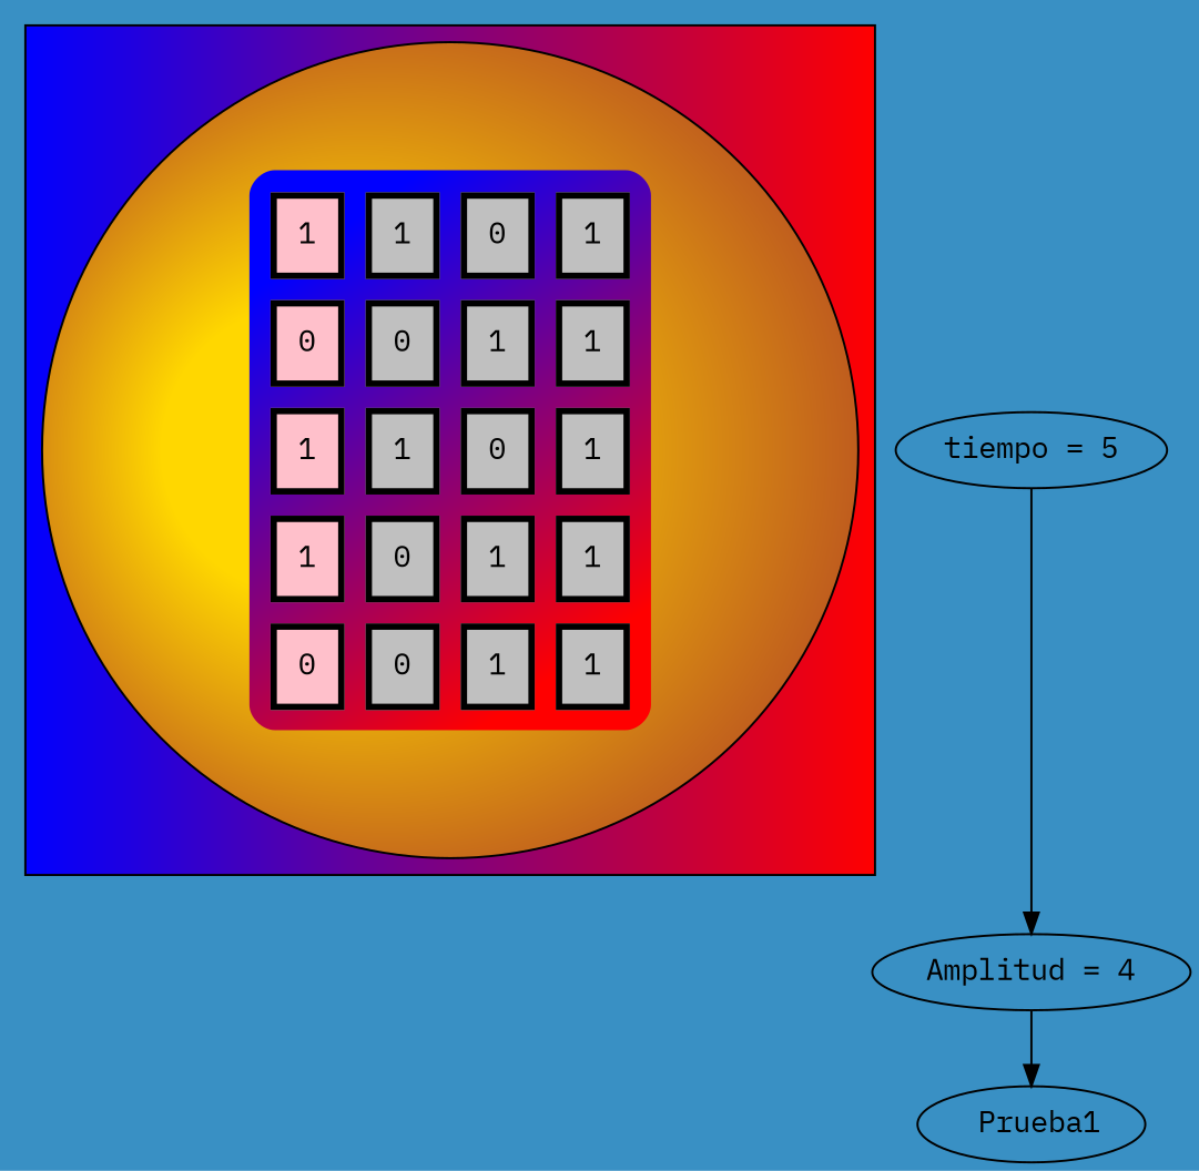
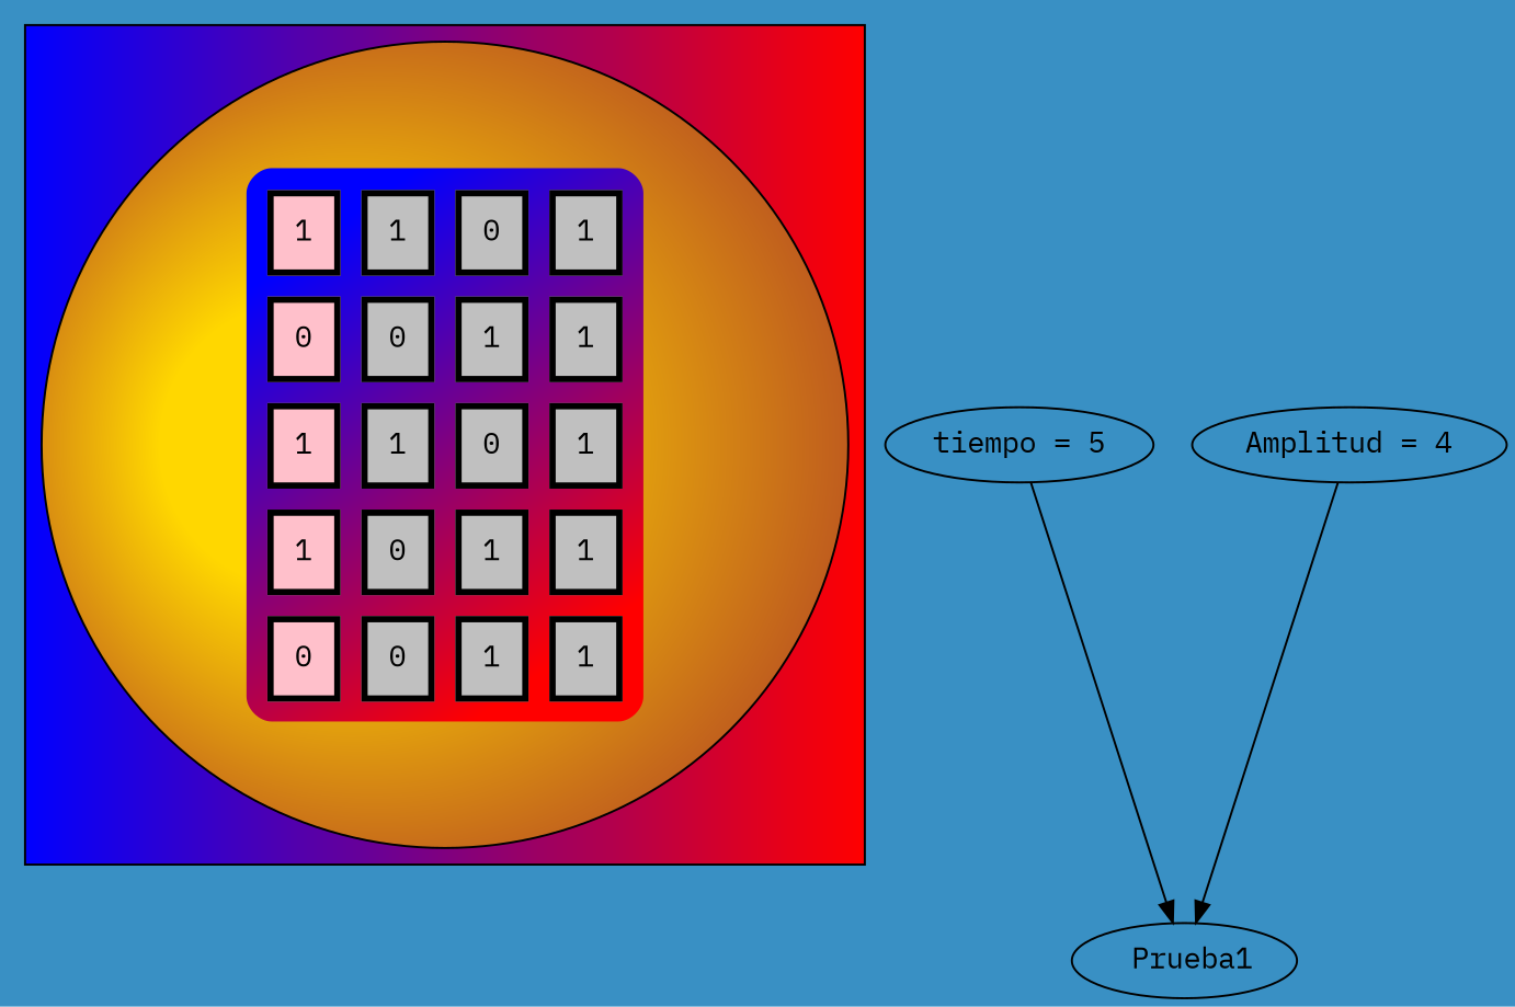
  digraph {
    bgcolor="#3990C4"
    style=filled
    fontname="IBM Plex Mono"
    node [fontname="IBM Plex Mono"]
    edge [fontname="IBM Plex Mono"]
    n1 [fillcolor="gold:brown" gradientangle=180 label=<                 <TABLE border="0" cellspacing="10" cellpadding="10"                  style="rounded" bgcolor="blue:red" gradientangle="315"> <TR><TD border = "3" bgcolor="pink"  gradientangle="315">1</TD> <TD border = "3" bgcolor="gray"  gradientangle="315">1</TD> <TD border = "3" bgcolor="gray"  gradientangle="315">0</TD> <TD border = "3" bgcolor="gray"  gradientangle="315">1</TD> </TR> <TR><TD border = "3" bgcolor="pink"  gradientangle="315">0</TD> <TD border = "3" bgcolor="gray"  gradientangle="315">0</TD> <TD border = "3" bgcolor="gray"  gradientangle="315">1</TD> <TD border = "3" bgcolor="gray"  gradientangle="315">1</TD> </TR> <TR><TD border = "3" bgcolor="pink"  gradientangle="315">1</TD> <TD border = "3" bgcolor="gray"  gradientangle="315">1</TD> <TD border = "3" bgcolor="gray"  gradientangle="315">0</TD> <TD border = "3" bgcolor="gray"  gradientangle="315">1</TD> </TR> <TR><TD border = "3" bgcolor="pink"  gradientangle="315">1</TD> <TD border = "3" bgcolor="gray"  gradientangle="315">0</TD> <TD border = "3" bgcolor="gray"  gradientangle="315">1</TD> <TD border = "3" bgcolor="gray"  gradientangle="315">1</TD> </TR> <TR><TD border = "3" bgcolor="pink"  gradientangle="315">0</TD> <TD border = "3" bgcolor="gray"  gradientangle="315">0</TD> <TD border = "3" bgcolor="gray"  gradientangle="315">1</TD> <TD border = "3" bgcolor="gray"  gradientangle="315">1</TD> </TR></TABLE>> shape=circle style=radial]
    "tiempo = 5"
    " Prueba1"
    "Amplitud = 4"
    subgraph cluster_1 {
      fillcolor="blue:red"
      n1
    }
-   "tiempo = 5" -> "Amplitud = 4"
+   "tiempo = 5" -> " Prueba1"
    "Amplitud = 4" -> " Prueba1"
  }
